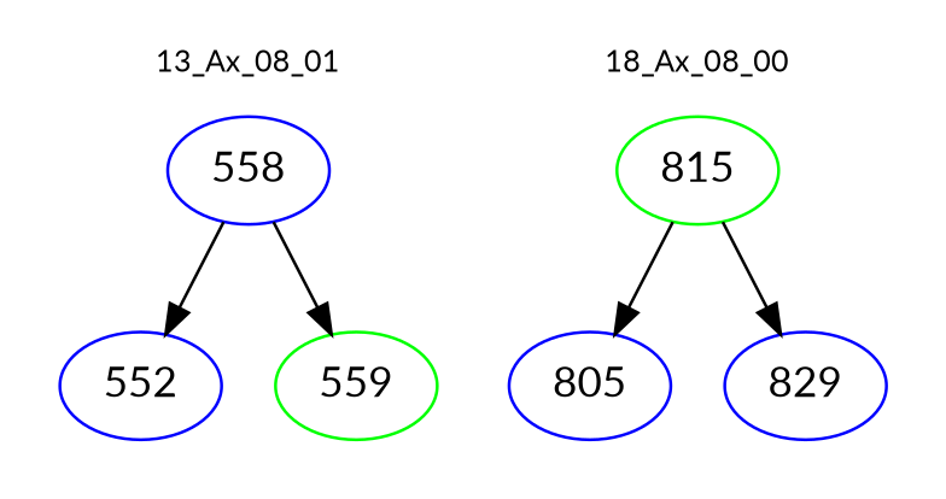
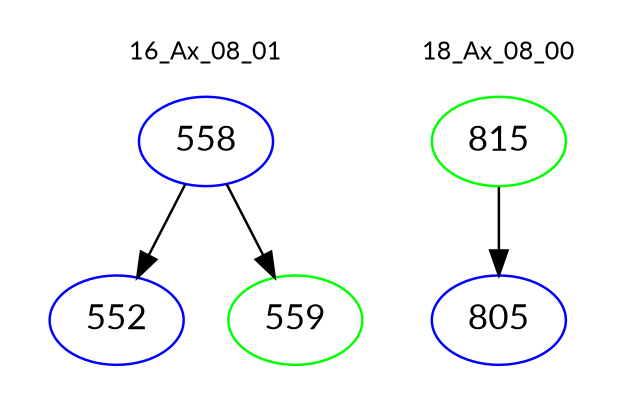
  digraph {
    fontname=Lato
    node [color=blue fontname=Lato]
    edge [color=black fontname=Lato]
    n1 [label=558]
    n2 [label=552]
    n3 [color=green label=559]
    n4 [color=green label=815]
    n5 [label=805]
-   n6 [label=829]
    subgraph cluster_1 {
      color=white
      fontsize=10
-     label="13_Ax_08_01"
+     label="16_Ax_08_01"
      n1
      n2
      n3
    }
    subgraph cluster_2 {
      color=white
      fontsize=10
      label="18_Ax_08_00"
      n4
      n5
-     n6
    }
    n1 -> n2
    n1 -> n3
    n4 -> n5
-   n4 -> n6
  }
